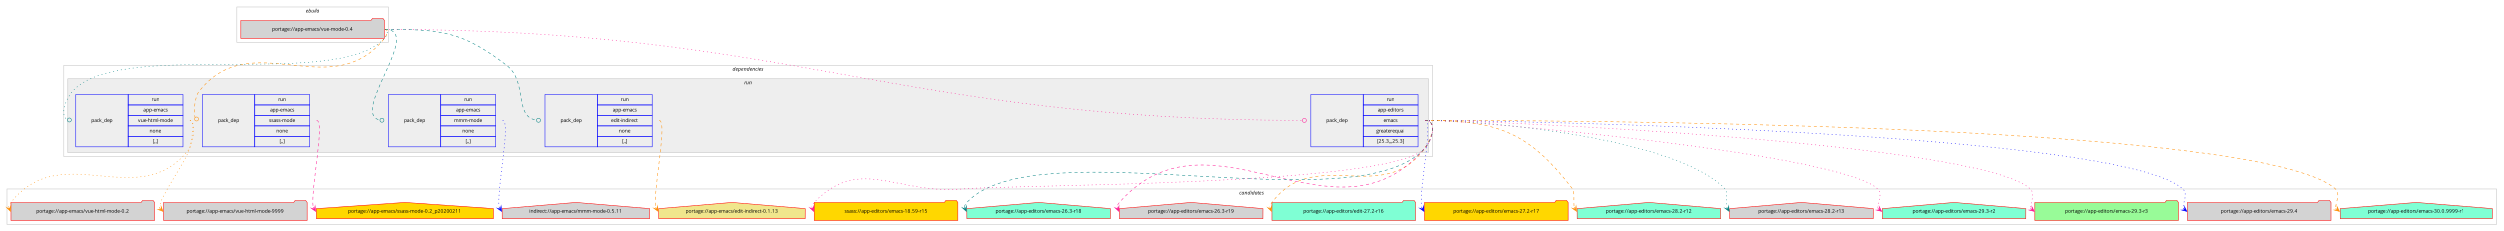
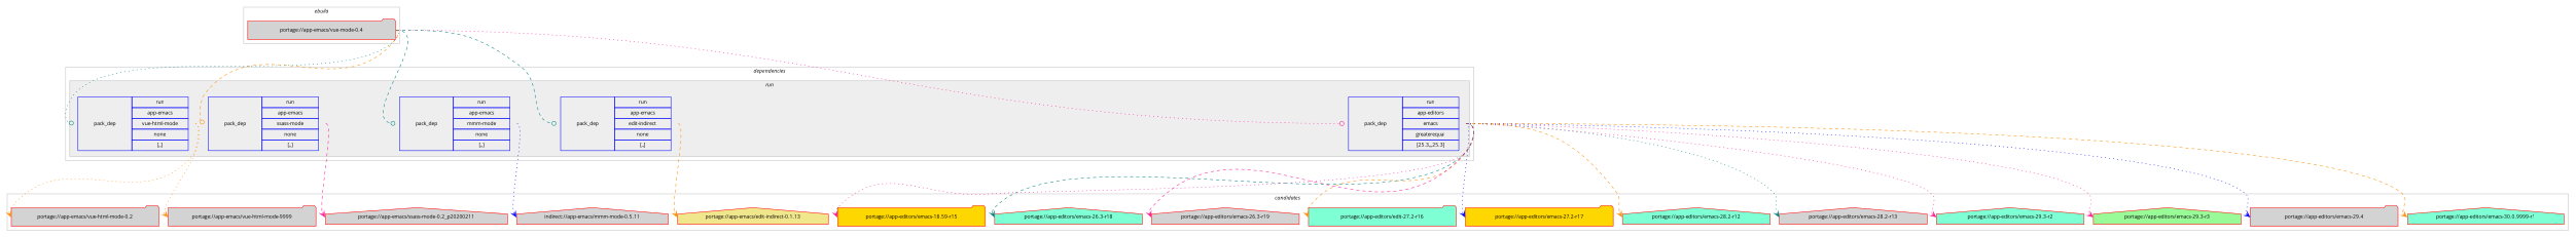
  digraph {
    compound=true
    concentrate=true
    fontname="Open Sans"
    fontsize=10
    newrank=true
    rankdir=TB
    ranksep=1.5
    node [color=red fillcolor=lightgrey fontname="Open Sans" fontsize=10 shape=house style=filled]
    edge [arrowhead=vee color=darkorange fontname="Open Sans" headport=w style=dotted tailport=e weight=100]
    n1 [label="portage://app-emacs/vue-mode-0.4" shape=folder width=4]
    n2 [color=blue label=<<TABLE BORDER="0" CELLBORDER="1" CELLSPACING="0" CELLPADDING="4" WIDTH="220"><TR><TD ROWSPAN="6" CELLPADDING="30">pack_dep</TD></TR><TR><TD WIDTH="110">run</TD></TR><TR><TD>app-editors</TD></TR><TR><TD>emacs</TD></TR><TR><TD>greaterequal</TD></TR><TR><TD>[25.3,,,25.3]</TD></TR></TABLE>> shape=none fillcolor="" style=""]
    n3 [color=blue label=<<TABLE BORDER="0" CELLBORDER="1" CELLSPACING="0" CELLPADDING="4" WIDTH="220"><TR><TD ROWSPAN="6" CELLPADDING="30">pack_dep</TD></TR><TR><TD WIDTH="110">run</TD></TR><TR><TD>app-emacs</TD></TR><TR><TD>edit-indirect</TD></TR><TR><TD>none</TD></TR><TR><TD>[,,]</TD></TR></TABLE>> shape=none fillcolor="" style=""]
    n4 [color=blue label=<<TABLE BORDER="0" CELLBORDER="1" CELLSPACING="0" CELLPADDING="4" WIDTH="220"><TR><TD ROWSPAN="6" CELLPADDING="30">pack_dep</TD></TR><TR><TD WIDTH="110">run</TD></TR><TR><TD>app-emacs</TD></TR><TR><TD>mmm-mode</TD></TR><TR><TD>none</TD></TR><TR><TD>[,,]</TD></TR></TABLE>> shape=none fillcolor="" style=""]
    n5 [color=blue label=<<TABLE BORDER="0" CELLBORDER="1" CELLSPACING="0" CELLPADDING="4" WIDTH="220"><TR><TD ROWSPAN="6" CELLPADDING="30">pack_dep</TD></TR><TR><TD WIDTH="110">run</TD></TR><TR><TD>app-emacs</TD></TR><TR><TD>ssass-mode</TD></TR><TR><TD>none</TD></TR><TR><TD>[,,]</TD></TR></TABLE>> shape=none fillcolor="" style=""]
    n6 [color=blue label=<<TABLE BORDER="0" CELLBORDER="1" CELLSPACING="0" CELLPADDING="4" WIDTH="220"><TR><TD ROWSPAN="6" CELLPADDING="30">pack_dep</TD></TR><TR><TD WIDTH="110">run</TD></TR><TR><TD>app-emacs</TD></TR><TR><TD>vue-html-mode</TD></TR><TR><TD>none</TD></TR><TR><TD>[,,]</TD></TR></TABLE>> shape=none fillcolor="" style=""]
    n7 [fillcolor=aquamarine label="portage://app-editors/emacs-30.0.9999-r1" width=4]
    n8 [label="portage://app-editors/emacs-29.4" shape=folder width=4]
-   n9 [fillcolor=palegreen label="portage://app-editors/emacs-29.3-r3" shape=folder width=4]
+   n9 [fillcolor=palegreen label="portage://app-editors/emacs-29.3-r3" width=4]
    n10 [fillcolor=aquamarine label="portage://app-editors/emacs-29.3-r2" width=4]
    n11 [label="portage://app-editors/emacs-28.2-r13" width=4]
    n12 [fillcolor=aquamarine label="portage://app-editors/emacs-28.2-r12" width=4]
    n13 [fillcolor=gold label="portage://app-editors/emacs-27.2-r17" shape=folder width=4]
    n14 [fillcolor=aquamarine label="portage://app-editors/edit-27.2-r16" shape=folder width=4]
    n15 [label="portage://app-editors/emacs-26.3-r19" width=4]
    n16 [fillcolor=aquamarine label="portage://app-editors/emacs-26.3-r18" width=4]
-   n17 [fillcolor=gold label="ssass://app-editors/emacs-18.59-r15" shape=folder width=4]
+   n17 [fillcolor=gold label="portage://app-editors/emacs-18.59-r15" shape=folder width=4]
    n18 [fillcolor=khaki label="portage://app-emacs/edit-indirect-0.1.13" width=4]
    n19 [label="indirect://app-emacs/mmm-mode-0.5.11" width=4]
-   n20 [fillcolor=gold label="portage://app-emacs/ssass-mode-0.2_p20200211" width=4]
+   n20 [label="portage://app-emacs/ssass-mode-0.2_p20200211" width=4]
    n21 [label="portage://app-emacs/vue-html-mode-9999" shape=folder width=4]
    n22 [label="portage://app-emacs/vue-html-mode-0.2" shape=folder width=4]
    subgraph cluster_1 {
      color=gray
      label=<<i>dependencies</i>>
      subgraph cluster_2 {
        color=gray
        fillcolor="#eeeeee"
        label=<<i>compile</i>>
        style=filled
      }
      subgraph cluster_3 {
        color=gray
        fillcolor="#eeeeee"
        label=<<i>compile and run</i>>
        style=filled
      }
      subgraph cluster_4 {
        color=gray
        fillcolor="#eeeeee"
        label=<<i>run</i>>
        style=filled
        subgraph sub_5 {
          color=gray
          fillcolor="#eeeeee"
          label=<<i>run</i>>
          style=filled
          n2
        }
        subgraph sub_6 {
          color=gray
          fillcolor="#eeeeee"
          label=<<i>run</i>>
          style=filled
          n3
        }
        subgraph sub_7 {
          color=gray
          fillcolor="#eeeeee"
          label=<<i>run</i>>
          style=filled
          n4
        }
        subgraph sub_8 {
          color=gray
          fillcolor="#eeeeee"
          label=<<i>run</i>>
          style=filled
          n5
        }
        subgraph sub_9 {
          color=gray
          fillcolor="#eeeeee"
          label=<<i>run</i>>
          style=filled
          n6
        }
      }
    }
    subgraph cluster_10 {
      color=gray
      label=<<i>ebuild</i>>
      n1
    }
    subgraph cluster_11 {
      color=gray
      label=<<i>candidates</i>>
      rank=same
      subgraph sub_12 {
        color=black
        label=<<i>candidates</i>>
        nodesep=1
        rank=same
        n7
        n8
        n9
        n10
        n11
        n12
        n13
        n14
        n15
        n16
        n17
      }
      subgraph sub_13 {
        color=black
        label=<<i>candidates</i>>
        nodesep=1
        rank=same
        n18
      }
      subgraph sub_14 {
        color=black
        label=<<i>candidates</i>>
        nodesep=1
        rank=same
        n19
      }
      subgraph sub_15 {
        color=black
        label=<<i>candidates</i>>
        nodesep=1
        rank=same
        n20
      }
      subgraph sub_16 {
        color=black
        label=<<i>candidates</i>>
        nodesep=1
        rank=same
        n21
        n22
      }
    }
    n1 -> n2 [arrowhead=odot color=deeppink weight=20]
    n1 -> n3 [arrowhead=odot color=teal style=dashed weight=20]
    n1 -> n4 [arrowhead=odot color=teal style=dashed weight=20]
    n1 -> n5 [arrowhead=odot style=dashed weight=20]
    n1 -> n6 [arrowhead=odot color=teal weight=20]
    n2 -> n7 [style=dashed]
    n2 -> n8 [color=blue]
    n2 -> n9 [color=deeppink]
    n2 -> n10 [color=deeppink]
    n2 -> n11 [color=teal]
    n2 -> n12 [style=dashed]
    n2 -> n13 [color=blue]
    n2 -> n14 [style=dashed]
    n2 -> n15 [color=deeppink style=dashed]
    n2 -> n16 [color=teal style=dashed]
    n2 -> n17 [color=deeppink]
    n3 -> n18 [style=dashed]
    n4 -> n19 [color=blue]
    n5 -> n20 [color=deeppink style=dashed]
    n6 -> n21
    n6 -> n22
  }
